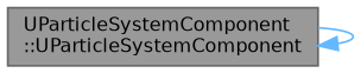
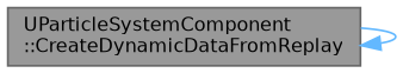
  digraph {
    rankdir=TB
-   n1 [color=gray40 fillcolor=grey60 fontcolor=black fontname=Helvetica fontsize=10 height=0.2 label="UParticleSystemComponent\l::UParticleSystemComponent" shape=box style=filled width=0.4]
+   n1 [color=gray40 fillcolor=grey60 fontcolor=black fontname=Helvetica fontsize=10 height=0.2 label="UParticleSystemComponent\l::CreateDynamicDataFromReplay" shape=box style=filled width=0.4]
    n1 -> n1 [color=steelblue1 fontname=Helvetica fontsize=10 labelfontname=Helvetica labelfontsize=10 style=solid]
  }
